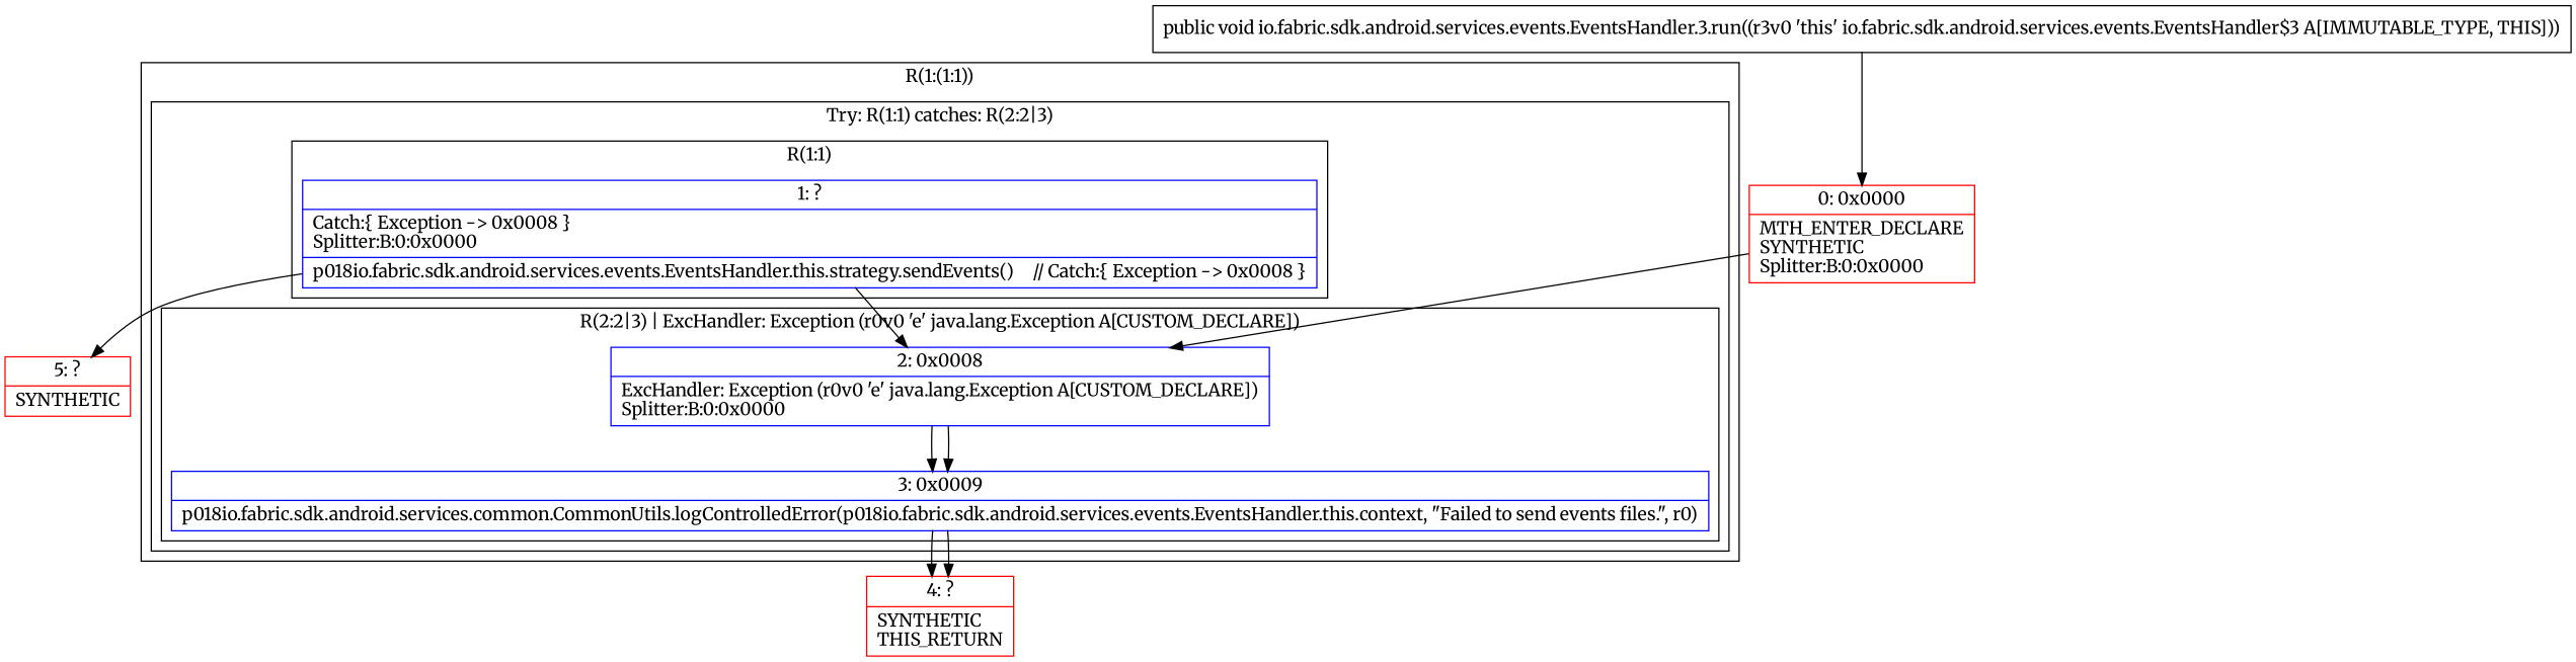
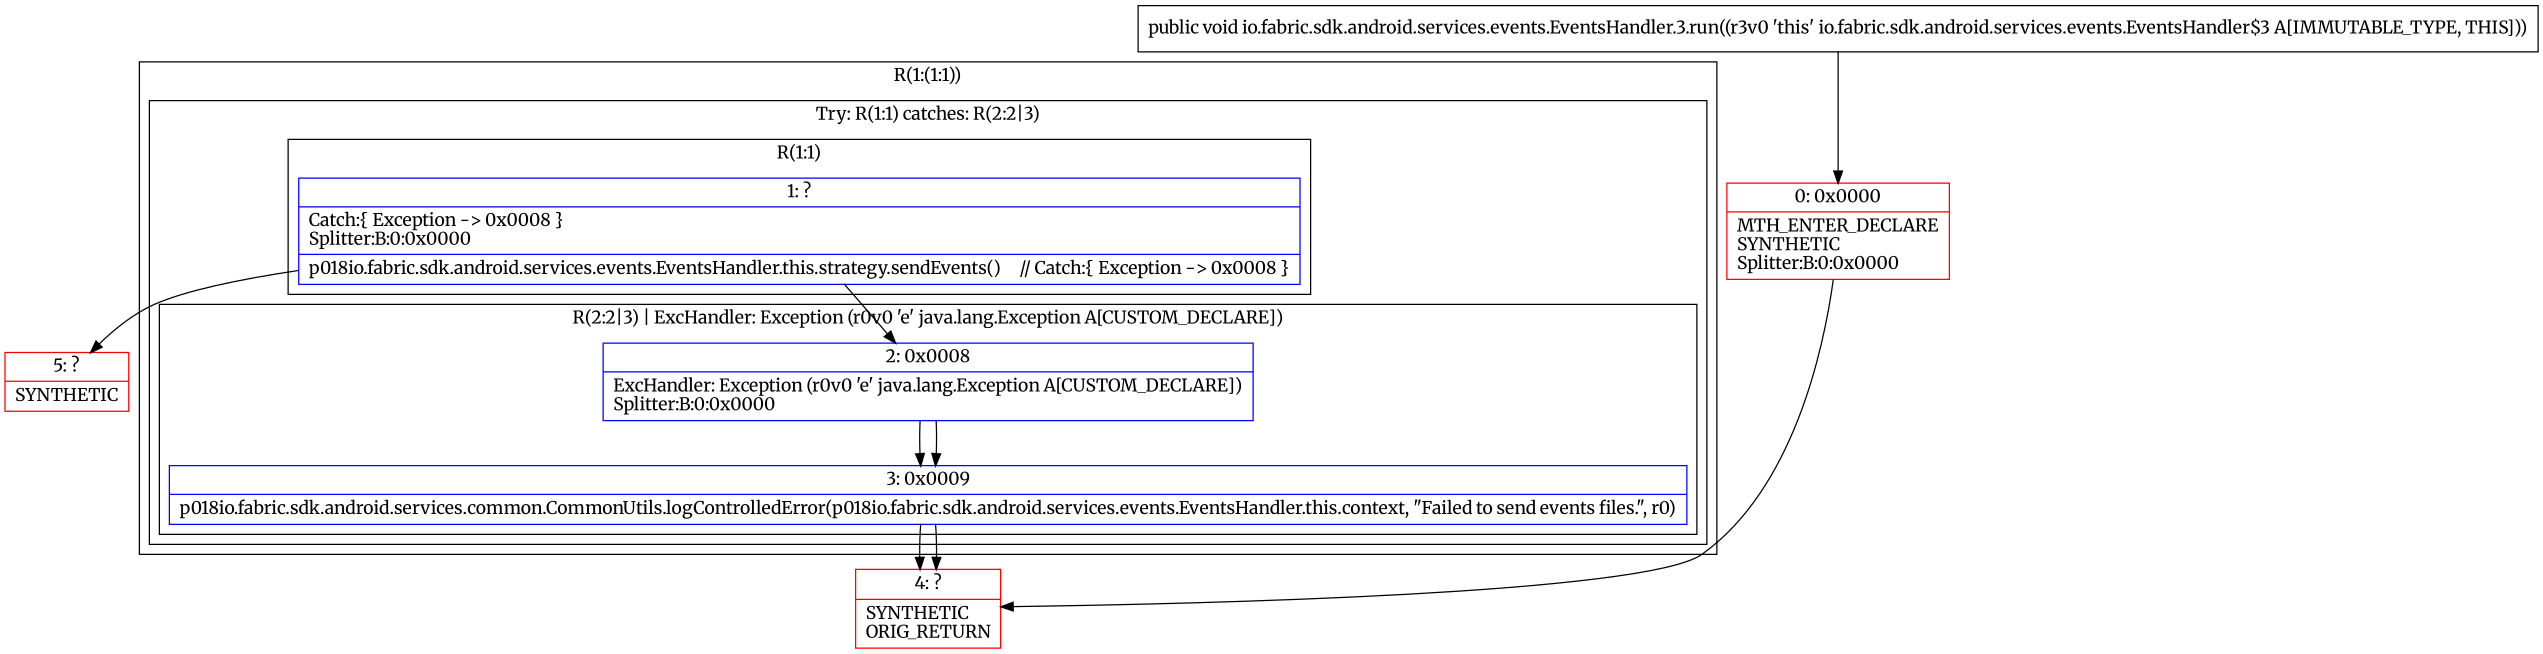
  digraph {
    fontname=Merriweather
    node [color=blue fontname=Merriweather shape=record]
    edge [fontname=Merriweather]
    n1 [label="{1\:\ ?|Catch:\{ Exception \-\> 0x0008 \}\lSplitter:B:0:0x0000\l|p018io.fabric.sdk.android.services.events.EventsHandler.this.strategy.sendEvents()     \/\/ Catch:\{ Exception \-\> 0x0008 \}\l}"]
    n2 [label="{2\:\ 0x0008|ExcHandler: Exception (r0v0 'e' java.lang.Exception A[CUSTOM_DECLARE])\lSplitter:B:0:0x0000\l}"]
    n3 [label="{3\:\ 0x0009|p018io.fabric.sdk.android.services.common.CommonUtils.logControlledError(p018io.fabric.sdk.android.services.events.EventsHandler.this.context, \"Failed to send events files.\", r0)\l}"]
    n4 [color=red label="{5\:\ ?|SYNTHETIC\l}"]
-   n5 [color=red label="{4\:\ ?|SYNTHETIC\lTHIS_RETURN\l}"]
+   n5 [color=red label="{4\:\ ?|SYNTHETIC\lORIG_RETURN\l}"]
    n6 [color=red label="{0\:\ 0x0000|MTH_ENTER_DECLARE\lSYNTHETIC\lSplitter:B:0:0x0000\l}"]
    n7 [label="{public void io.fabric.sdk.android.services.events.EventsHandler.3.run((r3v0 'this' io.fabric.sdk.android.services.events.EventsHandler$3 A[IMMUTABLE_TYPE, THIS])) }" color=""]
    subgraph cluster_1 {
      label="R(1:(1:1))"
      subgraph cluster_2 {
        label="Try: R(1:1) catches: R(2:2|3)"
        subgraph cluster_3 {
          label="R(1:1)"
          n1
        }
        subgraph cluster_4 {
          label="R(2:2|3) | ExcHandler: Exception (r0v0 'e' java.lang.Exception A[CUSTOM_DECLARE])\l"
          n2
          n3
        }
      }
    }
    subgraph cluster_5 {
      label="R(2:2|3) | ExcHandler: Exception (r0v0 'e' java.lang.Exception A[CUSTOM_DECLARE])\l"
    }
    n1 -> n2
    n1 -> n4
    n2 -> n3
    n2 -> n3
    n3 -> n5
    n3 -> n5
-   n6 -> n2
+   n6 -> n5
    n7 -> n6
  }
